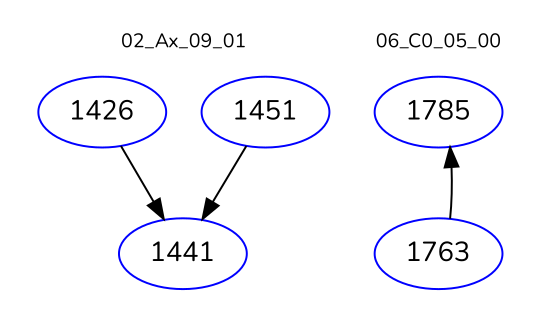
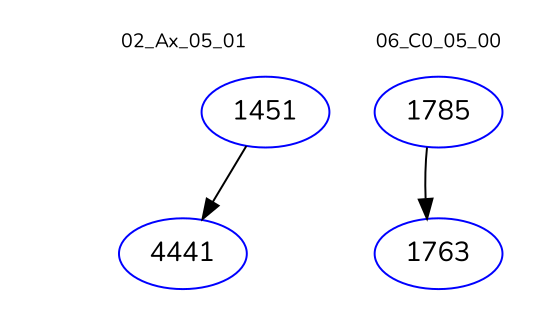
  digraph {
    fontname=Nunito
    node [color=blue fontname=Nunito]
    edge [color=black fontname=Nunito]
    n1 [label=1451]
-   n2 [label=1426]
-   n3 [label=1441]
+   n3 [label=4441]
    n4 [label=1785]
    n5 [label=1763]
    subgraph cluster_1 {
      color=white
      fontsize=10
-     label="02_Ax_09_01"
+     label="02_Ax_05_01"
      n1
-     n2
      n3
    }
    subgraph cluster_2 {
      color=white
      fontsize=10
      label="06_C0_05_00"
      n4
      n5
    }
    n1 -> n3
-   n2 -> n3
-   n5 -> n4
+   n4 -> n5
  }
